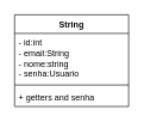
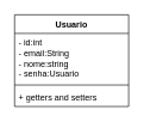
  <mxCell id="0" />
  <mxCell id="1" parent="0" />
- <mxCell id="2" value="String" style="swimlane;fontStyle=1;align=center;verticalAlign=top;childLayout=stackLayout;horizontal=1;startSize=26;horizontalStack=0;resizeParent=1;resizeParentMax=0;resizeLast=0;collapsible=1;marginBottom=0;whiteSpace=wrap;html=1;" vertex="1" parent="1"><mxGeometry x="20" y="20" width="160" height="128" as="geometry" /></mxCell>
+ <mxCell id="2" value="Usuario" style="swimlane;fontStyle=1;align=center;verticalAlign=top;childLayout=stackLayout;horizontal=1;startSize=26;horizontalStack=0;resizeParent=1;resizeParentMax=0;resizeLast=0;collapsible=1;marginBottom=0;whiteSpace=wrap;html=1;" vertex="1" parent="1"><mxGeometry x="20" y="20" width="160" height="128" as="geometry" /></mxCell>
  <mxCell id="3" value="- id:int&lt;div&gt;- email:String&lt;/div&gt;&lt;div&gt;- nome:string&lt;/div&gt;&lt;div&gt;- senha:Usuario&lt;/div&gt;" style="text;strokeColor=none;fillColor=none;align=left;verticalAlign=top;spacingLeft=4;spacingRight=4;overflow=hidden;rotatable=0;points=[[0,0.5],[1,0.5]];portConstraint=eastwest;whiteSpace=wrap;html=1;" vertex="1" parent="2"><mxGeometry y="26" width="160" height="68" as="geometry" /></mxCell>
  <mxCell id="4" value="" style="line;strokeWidth=1;fillColor=none;align=left;verticalAlign=middle;spacingTop=-1;spacingLeft=3;spacingRight=3;rotatable=0;labelPosition=right;points=[];portConstraint=eastwest;strokeColor=inherit;" vertex="1" parent="2"><mxGeometry y="94" width="160" height="8" as="geometry" /></mxCell>
- <mxCell id="5" value="+ getters and senha" style="text;strokeColor=none;fillColor=none;align=left;verticalAlign=top;spacingLeft=4;spacingRight=4;overflow=hidden;rotatable=0;points=[[0,0.5],[1,0.5]];portConstraint=eastwest;whiteSpace=wrap;html=1;" vertex="1" parent="2"><mxGeometry y="102" width="160" height="26" as="geometry" /></mxCell>
+ <mxCell id="5" value="+ getters and setters" style="text;strokeColor=none;fillColor=none;align=left;verticalAlign=top;spacingLeft=4;spacingRight=4;overflow=hidden;rotatable=0;points=[[0,0.5],[1,0.5]];portConstraint=eastwest;whiteSpace=wrap;html=1;" vertex="1" parent="2"><mxGeometry y="102" width="160" height="26" as="geometry" /></mxCell>
